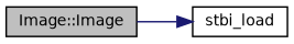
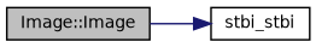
  digraph {
    rankdir=LR
    node [color=black fontname=Helvetica fontsize=10 shape=record style=filled]
    n1 [fillcolor=grey75 fontcolor=black height=0.2 label="Image::Image" width=0.4]
-   n2 [fillcolor=white height=0.2 label=stbi_load width=0.4]
+   n2 [fillcolor=white height=0.2 label=stbi_stbi width=0.4]
    n1 -> n2 [color=midnightblue fontname=Helvetica fontsize=10 labelfontname=Helvetica labelfontsize=10 style=solid]
  }
